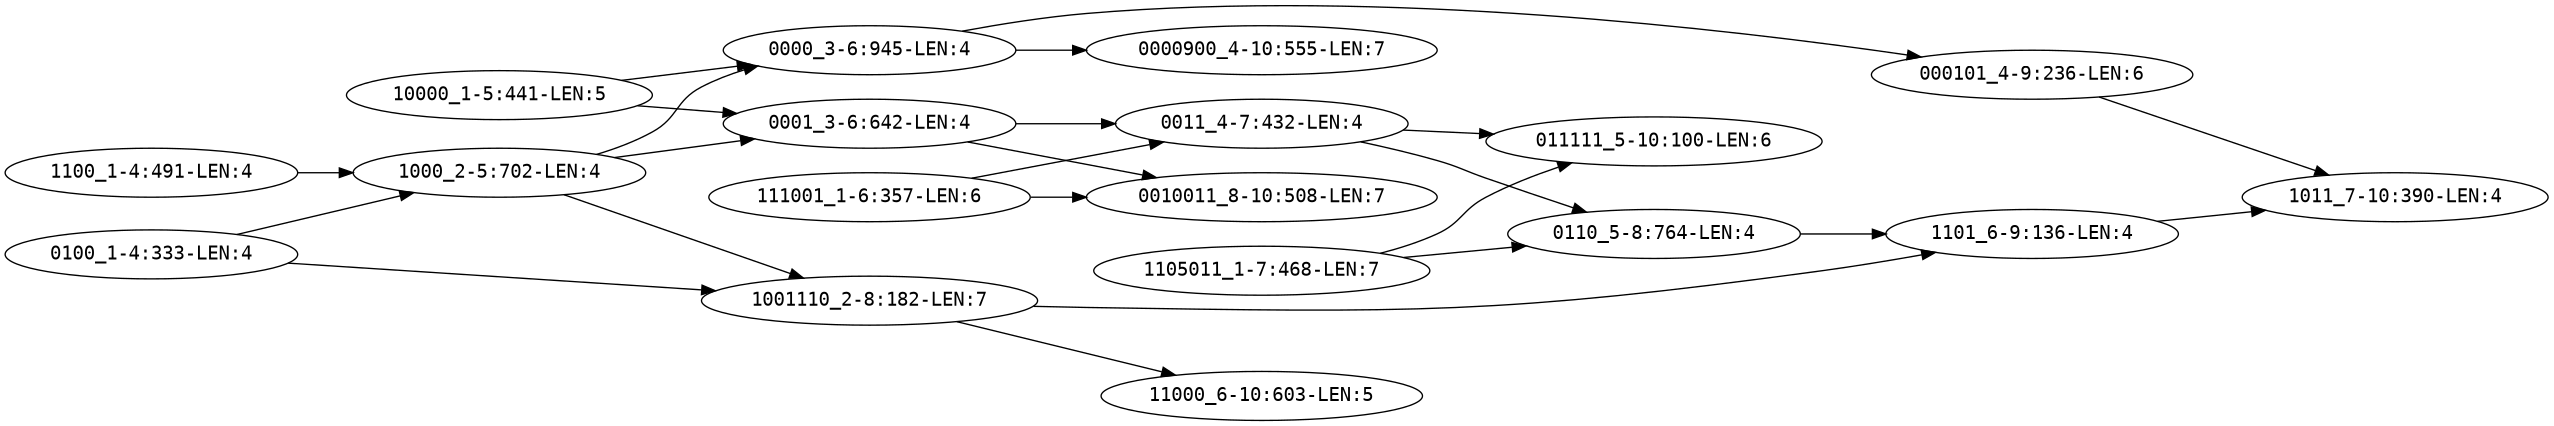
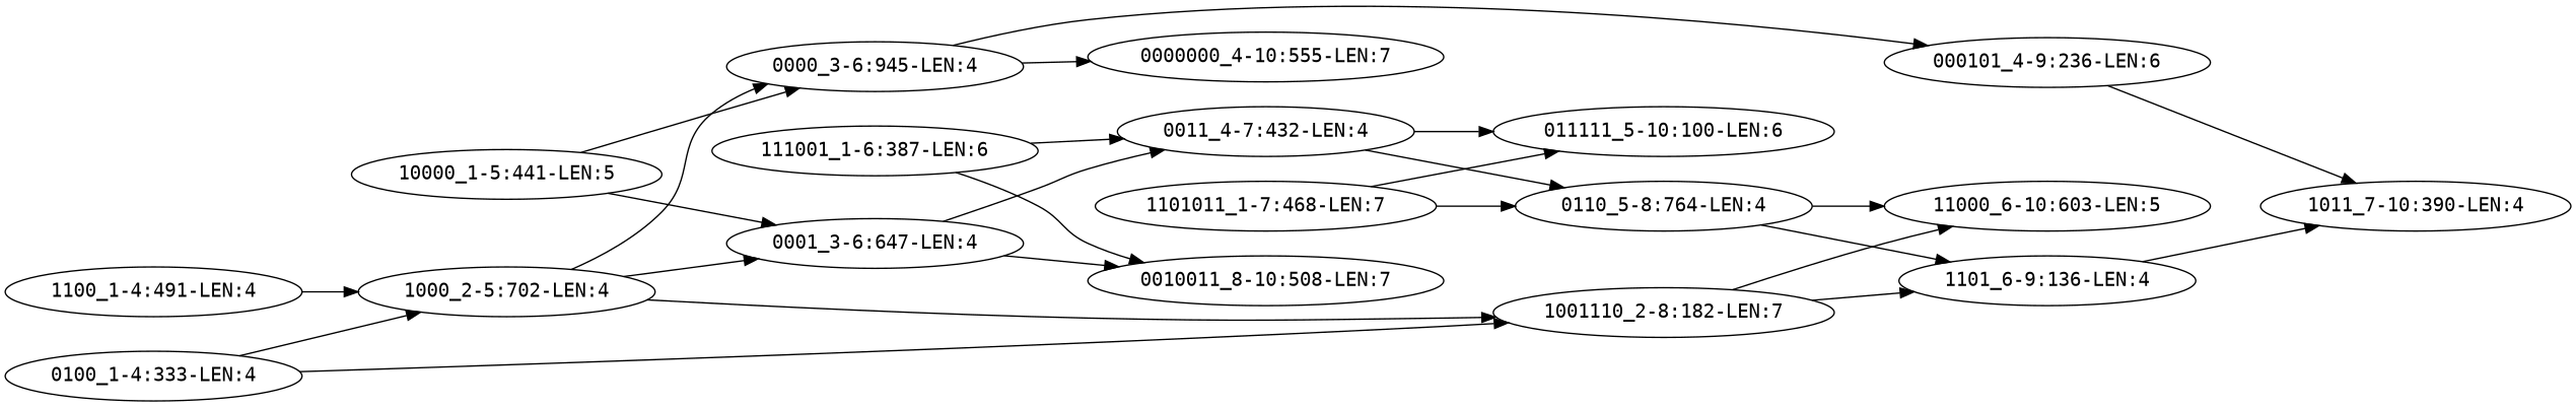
  digraph {
    fontname="DejaVu Sans Mono"
    rankdir=LR
    node [fontname="DejaVu Sans Mono"]
    edge [fontname="DejaVu Sans Mono"]
-   "0001_3-6:642-LEN:4"
+   "0001_3-6:642-LEN:4" [label="0001_3-6:647-LEN:4"]
    "0011_4-7:432-LEN:4"
    n3 [label="0010011_8-10:508-LEN:7"]
    "011111_5-10:100-LEN:6"
    "0110_5-8:764-LEN:4"
    "1101_6-9:136-LEN:4"
    "11000_6-10:603-LEN:5"
-   "1101011_1-7:468-LEN:7" [label="1105011_1-7:468-LEN:7"]
+   "1101011_1-7:468-LEN:7"
    "1011_7-10:390-LEN:4"
    "1001110_2-8:182-LEN:7"
    "10000_1-5:441-LEN:5"
    "0000_3-6:945-LEN:4"
-   "0000000_4-10:555-LEN:7" [label="0000900_4-10:555-LEN:7"]
+   "0000000_4-10:555-LEN:7"
    n14 [label="000101_4-9:236-LEN:6"]
-   "111001_1-6:357-LEN:6"
+   "111001_1-6:357-LEN:6" [label="111001_1-6:387-LEN:6"]
    "0100_1-4:333-LEN:4"
    "1000_2-5:702-LEN:4"
    "1100_1-4:491-LEN:4"
    "0001_3-6:642-LEN:4" -> "0011_4-7:432-LEN:4"
    "0001_3-6:642-LEN:4" -> n3
    "0011_4-7:432-LEN:4" -> "011111_5-10:100-LEN:6"
    "0011_4-7:432-LEN:4" -> "0110_5-8:764-LEN:4"
    "0110_5-8:764-LEN:4" -> "1101_6-9:136-LEN:4"
+   "0110_5-8:764-LEN:4" -> "11000_6-10:603-LEN:5"
    "1101_6-9:136-LEN:4" -> "1011_7-10:390-LEN:4"
    "1101011_1-7:468-LEN:7" -> "011111_5-10:100-LEN:6"
    "1101011_1-7:468-LEN:7" -> "0110_5-8:764-LEN:4"
    "1001110_2-8:182-LEN:7" -> "1101_6-9:136-LEN:4"
    "1001110_2-8:182-LEN:7" -> "11000_6-10:603-LEN:5"
    "10000_1-5:441-LEN:5" -> "0001_3-6:642-LEN:4"
    "10000_1-5:441-LEN:5" -> "0000_3-6:945-LEN:4"
    "0000_3-6:945-LEN:4" -> "0000000_4-10:555-LEN:7"
    "0000_3-6:945-LEN:4" -> n14
    n14 -> "1011_7-10:390-LEN:4"
    "111001_1-6:357-LEN:6" -> "0011_4-7:432-LEN:4"
    "111001_1-6:357-LEN:6" -> n3
    "0100_1-4:333-LEN:4" -> "1001110_2-8:182-LEN:7"
    "0100_1-4:333-LEN:4" -> "1000_2-5:702-LEN:4"
    "1000_2-5:702-LEN:4" -> "0001_3-6:642-LEN:4"
    "1000_2-5:702-LEN:4" -> "1001110_2-8:182-LEN:7"
    "1000_2-5:702-LEN:4" -> "0000_3-6:945-LEN:4"
    "1100_1-4:491-LEN:4" -> "1000_2-5:702-LEN:4"
  }
